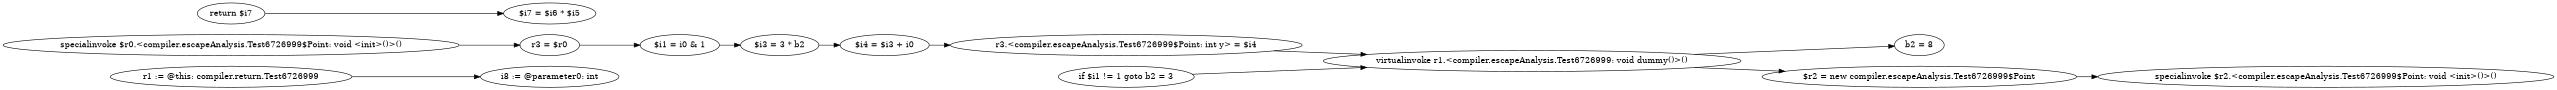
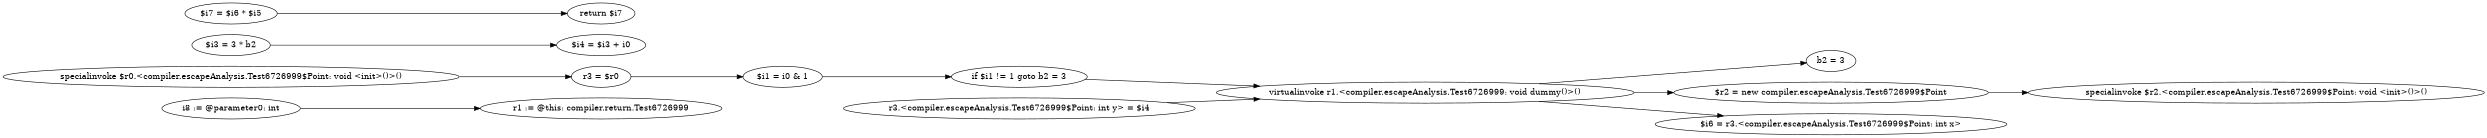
  digraph {
    rankdir=LR
    n1 [label="r1 := @this: compiler.return.Test6726999"]
    n2 [label="i8 := @parameter0: int"]
    "specialinvoke $r0.<compiler.escapeAnalysis.Test6726999$Point: void <init>()>()"
    "r3 = $r0"
    "$i1 = i0 & 1"
    "if $i1 != 1 goto b2 = 3"
    "virtualinvoke r1.<compiler.escapeAnalysis.Test6726999: void dummy()>()"
-   "b2 = 3" [label="b2 = 8"]
+   "b2 = 3"
    "$r2 = new compiler.escapeAnalysis.Test6726999$Point"
+   "$i6 = r3.<compiler.escapeAnalysis.Test6726999$Point: int x>"
    "specialinvoke $r2.<compiler.escapeAnalysis.Test6726999$Point: void <init>()>()"
    "$i3 = 3 * b2"
    "$i4 = $i3 + i0"
    "r3.<compiler.escapeAnalysis.Test6726999$Point: int y> = $i4"
    "$i7 = $i6 * $i5"
    "return $i7"
-   n1 -> n2
+   n2 -> n1
    "specialinvoke $r0.<compiler.escapeAnalysis.Test6726999$Point: void <init>()>()" -> "r3 = $r0"
    "r3 = $r0" -> "$i1 = i0 & 1"
-   "$i1 = i0 & 1" -> "$i3 = 3 * b2"
+   "$i1 = i0 & 1" -> "if $i1 != 1 goto b2 = 3"
    "if $i1 != 1 goto b2 = 3" -> "virtualinvoke r1.<compiler.escapeAnalysis.Test6726999: void dummy()>()"
    "virtualinvoke r1.<compiler.escapeAnalysis.Test6726999: void dummy()>()" -> "b2 = 3"
    "virtualinvoke r1.<compiler.escapeAnalysis.Test6726999: void dummy()>()" -> "$r2 = new compiler.escapeAnalysis.Test6726999$Point"
+   "virtualinvoke r1.<compiler.escapeAnalysis.Test6726999: void dummy()>()" -> "$i6 = r3.<compiler.escapeAnalysis.Test6726999$Point: int x>"
    "$r2 = new compiler.escapeAnalysis.Test6726999$Point" -> "specialinvoke $r2.<compiler.escapeAnalysis.Test6726999$Point: void <init>()>()"
    "$i3 = 3 * b2" -> "$i4 = $i3 + i0"
-   "$i4 = $i3 + i0" -> "r3.<compiler.escapeAnalysis.Test6726999$Point: int y> = $i4"
    "r3.<compiler.escapeAnalysis.Test6726999$Point: int y> = $i4" -> "virtualinvoke r1.<compiler.escapeAnalysis.Test6726999: void dummy()>()"
-   "return $i7" -> "$i7 = $i6 * $i5"
+   "$i7 = $i6 * $i5" -> "return $i7"
  }
